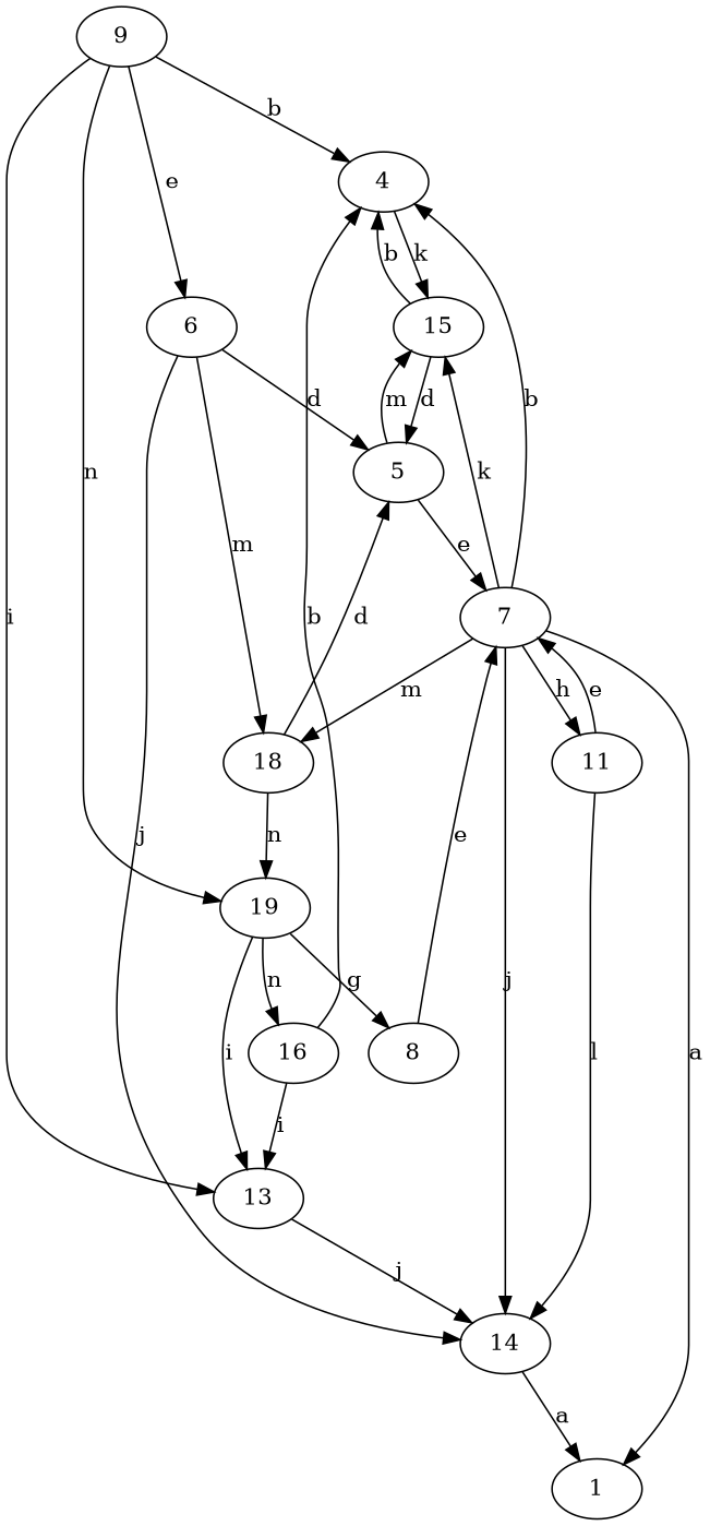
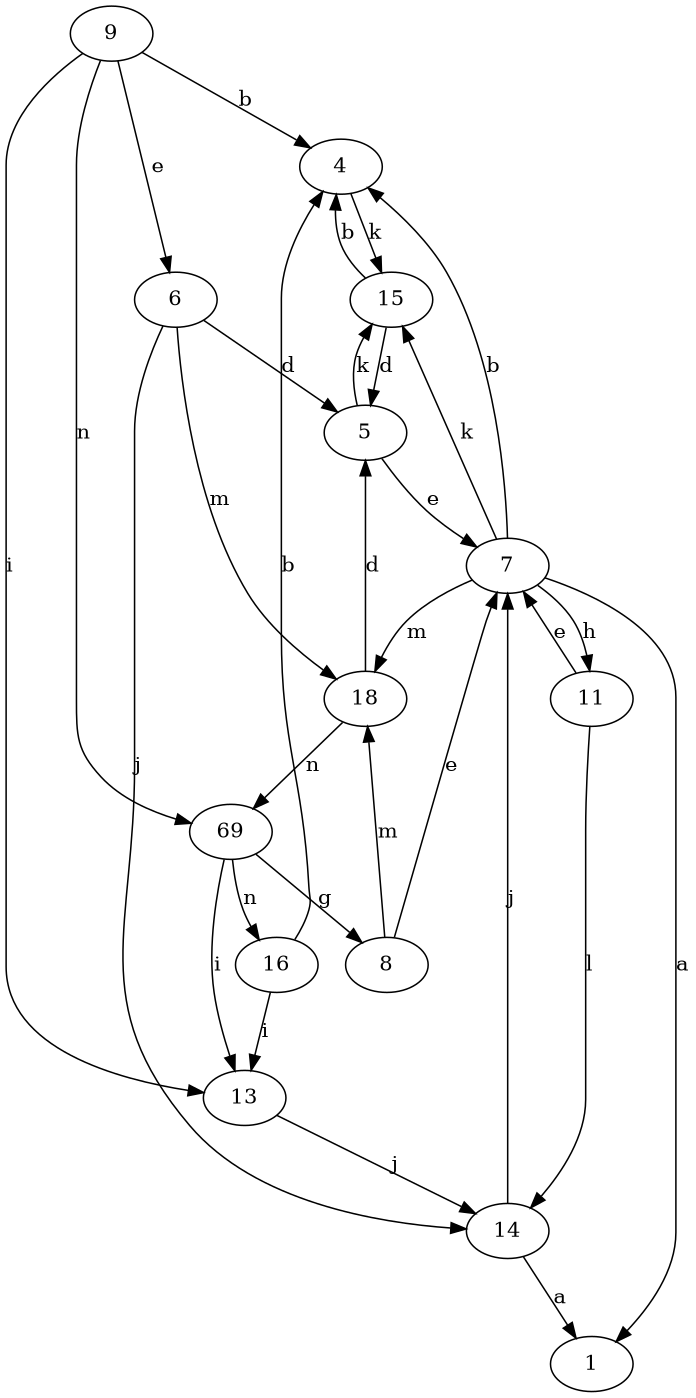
  strict digraph {
    n1 [label=9]
    4
    6
    13
-   19
+   19 [label=69]
    15
    5
    14
    18
    8
    16
    7
    1
    11
    n1 -> 4 [label=b]
    n1 -> 6 [label=e]
    n1 -> 13 [label=i]
    n1 -> 19 [label=n]
    4 -> 15 [label=k]
    6 -> 5 [label=d]
    6 -> 14 [label=j]
    6 -> 18 [label=m]
    13 -> 14 [label=j]
    19 -> 13 [label=i]
    19 -> 8 [label=g]
    19 -> 16 [label=n]
    15 -> 4 [label=b]
    15 -> 5 [label=d]
-   5 -> 15 [label=m]
+   5 -> 15 [label=k]
    5 -> 7 [label=e]
    14 -> 1 [label=a]
    18 -> 19 [label=n]
    18 -> 5 [label=d]
+   8 -> 18 [label=m]
    8 -> 7 [label=e]
    16 -> 4 [label=b]
    16 -> 13 [label=i]
    7 -> 4 [label=b]
    7 -> 15 [label=k]
-   7 -> 14 [label=j]
+   14 -> 7 [label=j]
    7 -> 18 [label=m]
    7 -> 1 [label=a]
    7 -> 11 [label=h]
    11 -> 14 [label=l]
    11 -> 7 [label=e]
  }
